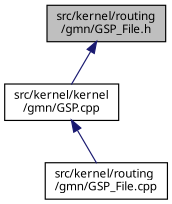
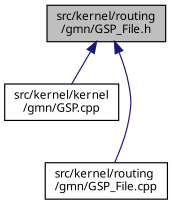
  digraph {
    node [color=black fillcolor=white fontname=Sans fontsize=10 shape=record style=filled]
    edge [color=midnightblue dir=back fontname=Sans fontsize=10 labelfontname=Sans labelfontsize=10 style=solid]
    n1 [fillcolor=grey75 fontcolor=black height=0.2 label="src/kernel/routing\l/gmn/GSP_File.h" width=0.4]
    n2 [height=0.2 label="src/kernel/kernel\l/gmn/GSP.cpp" width=0.4]
    n3 [height=0.2 label="src/kernel/routing\l/gmn/GSP_File.cpp" width=0.4]
    n1 -> n2
-   n2 -> n3
+   n1 -> n3
  }
